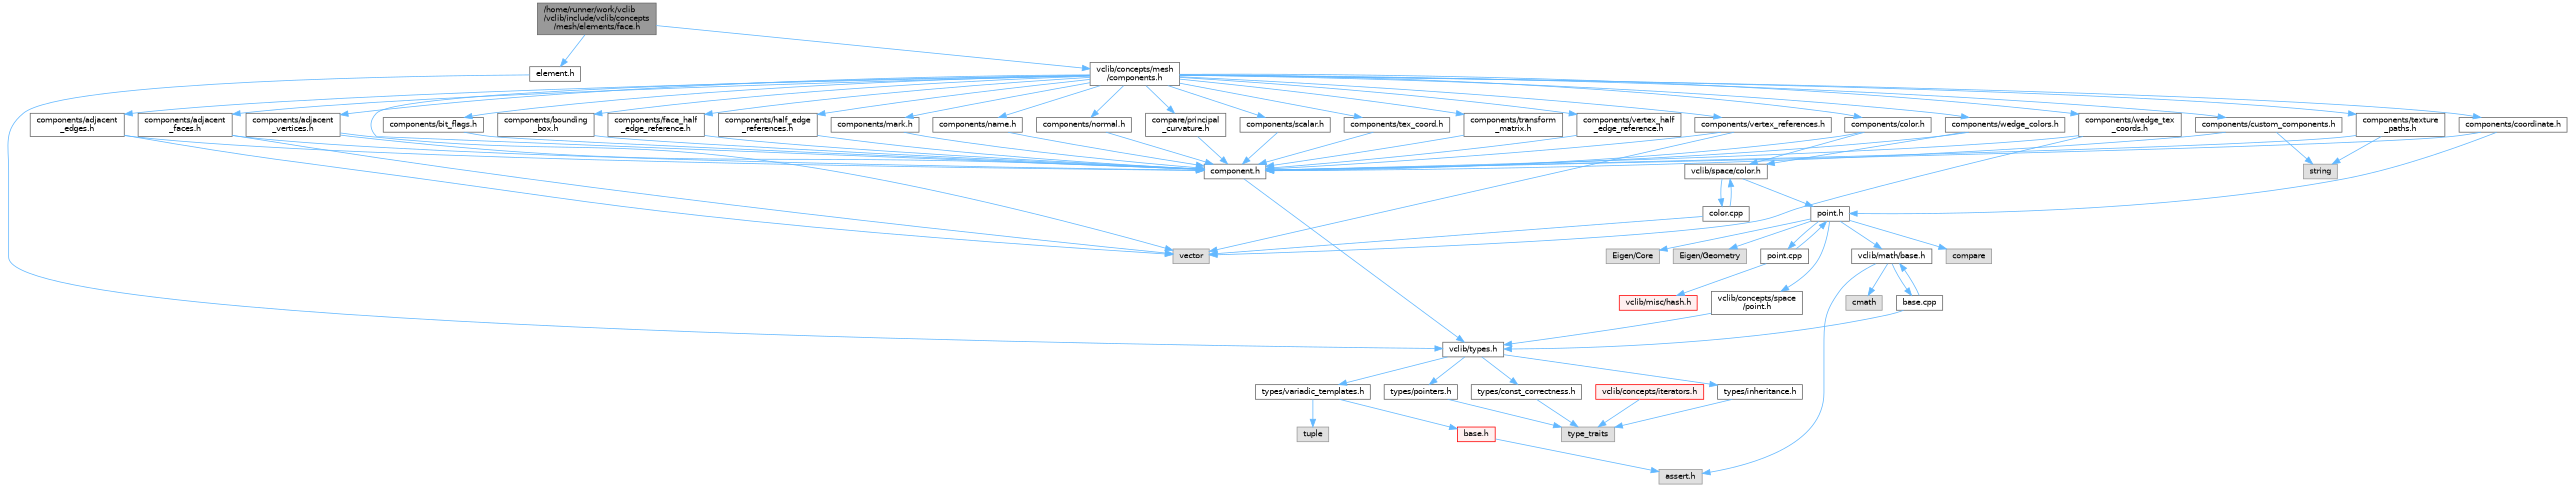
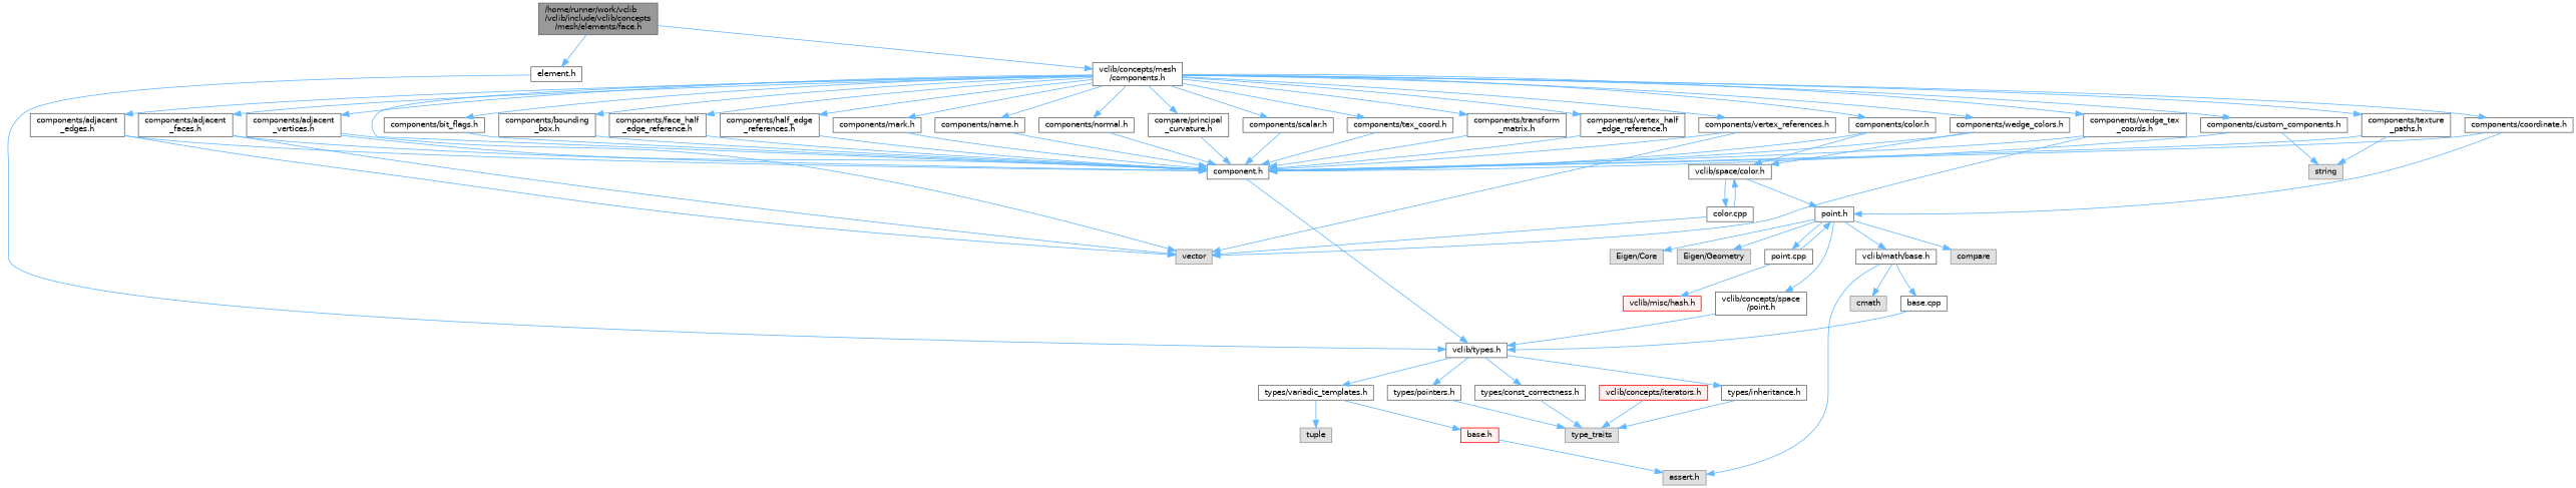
  digraph {
    node [color=grey40 fillcolor=white fontname=Helvetica fontsize=10 shape=box style=filled]
    edge [color=steelblue1 fontname=Helvetica fontsize=10 labelfontname=Helvetica labelfontsize=10 style=solid]
    n1 [color=gray40 fillcolor=grey60 fontcolor=black height=0.2 label="/home/runner/work/vclib\l/vclib/include/vclib/concepts\l/mesh/elements/face.h" width=0.4]
    n2 [height=0.2 label="vclib/concepts/mesh\l/components.h" width=0.4]
    n3 [height=0.2 label="element.h" width=0.4]
    n4 [height=0.2 label="components/adjacent\l_edges.h" width=0.4]
    n5 [height=0.2 label="component.h" width=0.4]
    n6 [height=0.2 label="components/adjacent\l_faces.h" width=0.4]
    n7 [height=0.2 label="components/adjacent\l_vertices.h" width=0.4]
    n8 [height=0.2 label="components/bit_flags.h" width=0.4]
    n9 [height=0.2 label="components/bounding\l_box.h" width=0.4]
    n10 [height=0.2 label="components/color.h" width=0.4]
    n11 [height=0.2 label="components/coordinate.h" width=0.4]
    n12 [height=0.2 label="components/custom_components.h" width=0.4]
    n13 [height=0.2 label="components/face_half\l_edge_reference.h" width=0.4]
    n14 [height=0.2 label="components/half_edge\l_references.h" width=0.4]
    n15 [height=0.2 label="components/mark.h" width=0.4]
    n16 [height=0.2 label="components/name.h" width=0.4]
    n17 [height=0.2 label="components/normal.h" width=0.4]
    n18 [height=0.2 label="compare/principal\l_curvature.h" width=0.4]
    n19 [height=0.2 label="components/scalar.h" width=0.4]
    n20 [height=0.2 label="components/tex_coord.h" width=0.4]
    n21 [height=0.2 label="components/texture\l_paths.h" width=0.4]
    n22 [height=0.2 label="components/transform\l_matrix.h" width=0.4]
    n23 [height=0.2 label="components/vertex_half\l_edge_reference.h" width=0.4]
    n24 [height=0.2 label="components/vertex_references.h" width=0.4]
    n25 [height=0.2 label="components/wedge_colors.h" width=0.4]
    n26 [height=0.2 label="components/wedge_tex\l_coords.h" width=0.4]
    n27 [height=0.2 label="vclib/types.h" width=0.4]
    n28 [color=grey60 fillcolor="#E0E0E0" height=0.2 label=vector width=0.4]
    n29 [height=0.2 label="vclib/space/color.h" width=0.4]
    n30 [height=0.2 label="point.h" width=0.4]
    n31 [color=grey60 fillcolor="#E0E0E0" height=0.2 label=string width=0.4]
    n32 [height=0.2 label="types/const_correctness.h" width=0.4]
    n33 [height=0.2 label="types/inheritance.h" width=0.4]
    n34 [height=0.2 label="types/pointers.h" width=0.4]
    n35 [height=0.2 label="types/variadic_templates.h" width=0.4]
    n36 [color=grey60 fillcolor="#E0E0E0" height=0.2 label=type_traits width=0.4]
    n37 [color=red fillcolor="#FFF0F0" height=0.2 label="base.h" width=0.4]
    n38 [color=grey60 fillcolor="#E0E0E0" height=0.2 label=tuple width=0.4]
    n39 [color=grey60 fillcolor="#E0E0E0" height=0.2 label="assert.h" width=0.4]
    n40 [height=0.2 label="color.cpp" width=0.4]
    n41 [color=grey60 fillcolor="#E0E0E0" height=0.2 label=compare width=0.4]
    n42 [color=grey60 fillcolor="#E0E0E0" height=0.2 label="Eigen/Core" width=0.4]
    n43 [color=grey60 fillcolor="#E0E0E0" height=0.2 label="Eigen/Geometry" width=0.4]
    n44 [height=0.2 label="vclib/concepts/space\l/point.h" width=0.4]
    n45 [height=0.2 label="vclib/math/base.h" width=0.4]
    n46 [height=0.2 label="point.cpp" width=0.4]
    n47 [color=grey60 fillcolor="#E0E0E0" height=0.2 label=cmath width=0.4]
    n48 [height=0.2 label="base.cpp" width=0.4]
    n49 [color=red fillcolor="#FFF0F0" height=0.2 label="vclib/misc/hash.h" width=0.4]
    n50 [color=red fillcolor="#FFF0F0" height=0.2 label="vclib/concepts/iterators.h" width=0.4]
    n1 -> n2
    n1 -> n3
    n2 -> n4
    n2 -> n5
    n2 -> n6
    n2 -> n7
    n2 -> n8
    n2 -> n9
    n2 -> n10
    n2 -> n11
    n2 -> n12
    n2 -> n13
    n2 -> n14
    n2 -> n15
    n2 -> n16
    n2 -> n17
    n2 -> n18
    n2 -> n19
    n2 -> n20
    n2 -> n21
    n2 -> n22
    n2 -> n23
    n2 -> n24
    n2 -> n25
    n2 -> n26
    n3 -> n27
    n4 -> n5
    n4 -> n28
    n5 -> n27
    n6 -> n5
    n6 -> n28
    n7 -> n5
    n7 -> n28
    n8 -> n5
    n9 -> n5
    n10 -> n5
    n10 -> n29
    n11 -> n5
    n11 -> n30
    n12 -> n5
    n12 -> n31
    n13 -> n5
    n14 -> n5
    n15 -> n5
    n16 -> n5
    n17 -> n5
    n18 -> n5
    n19 -> n5
    n20 -> n5
    n21 -> n5
    n21 -> n31
    n22 -> n5
    n23 -> n5
    n24 -> n5
    n24 -> n28
    n25 -> n5
    n25 -> n29
    n26 -> n5
    n26 -> n28
    n27 -> n32
    n27 -> n33
    n27 -> n34
    n27 -> n35
    n29 -> n30
    n29 -> n40
    n30 -> n41
    n30 -> n42
    n30 -> n43
    n30 -> n44
    n30 -> n45
    n30 -> n46
    n32 -> n36
    n33 -> n36
    n34 -> n36
    n35 -> n37
    n35 -> n38
    n37 -> n39
    n40 -> n28
    n40 -> n29
    n44 -> n27
    n45 -> n39
    n45 -> n47
    n45 -> n48
    n46 -> n30
    n46 -> n49
    n48 -> n27
-   n48 -> n45
    n50 -> n36
  }
